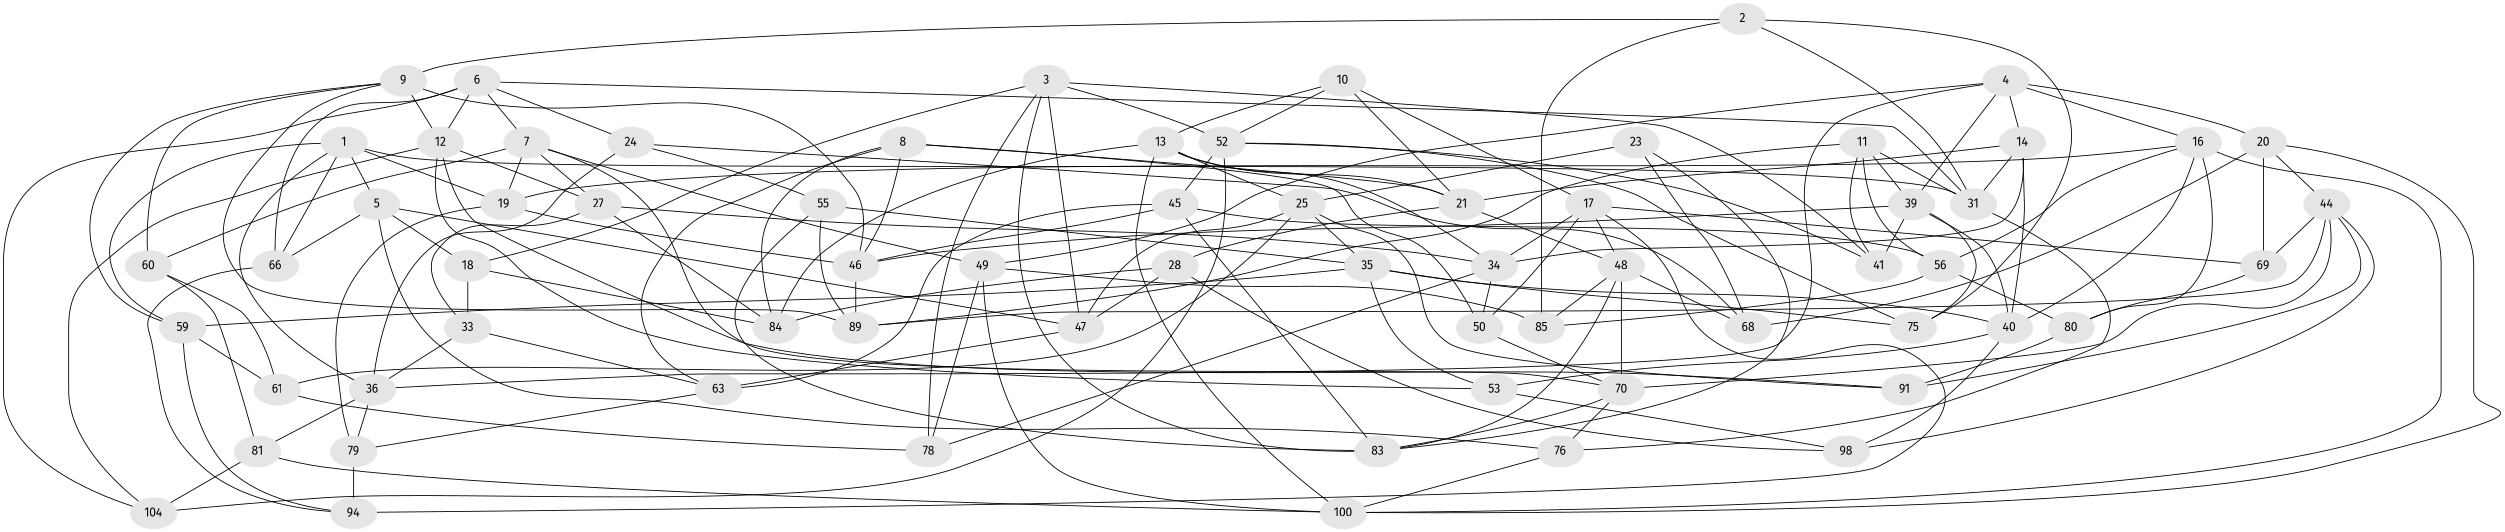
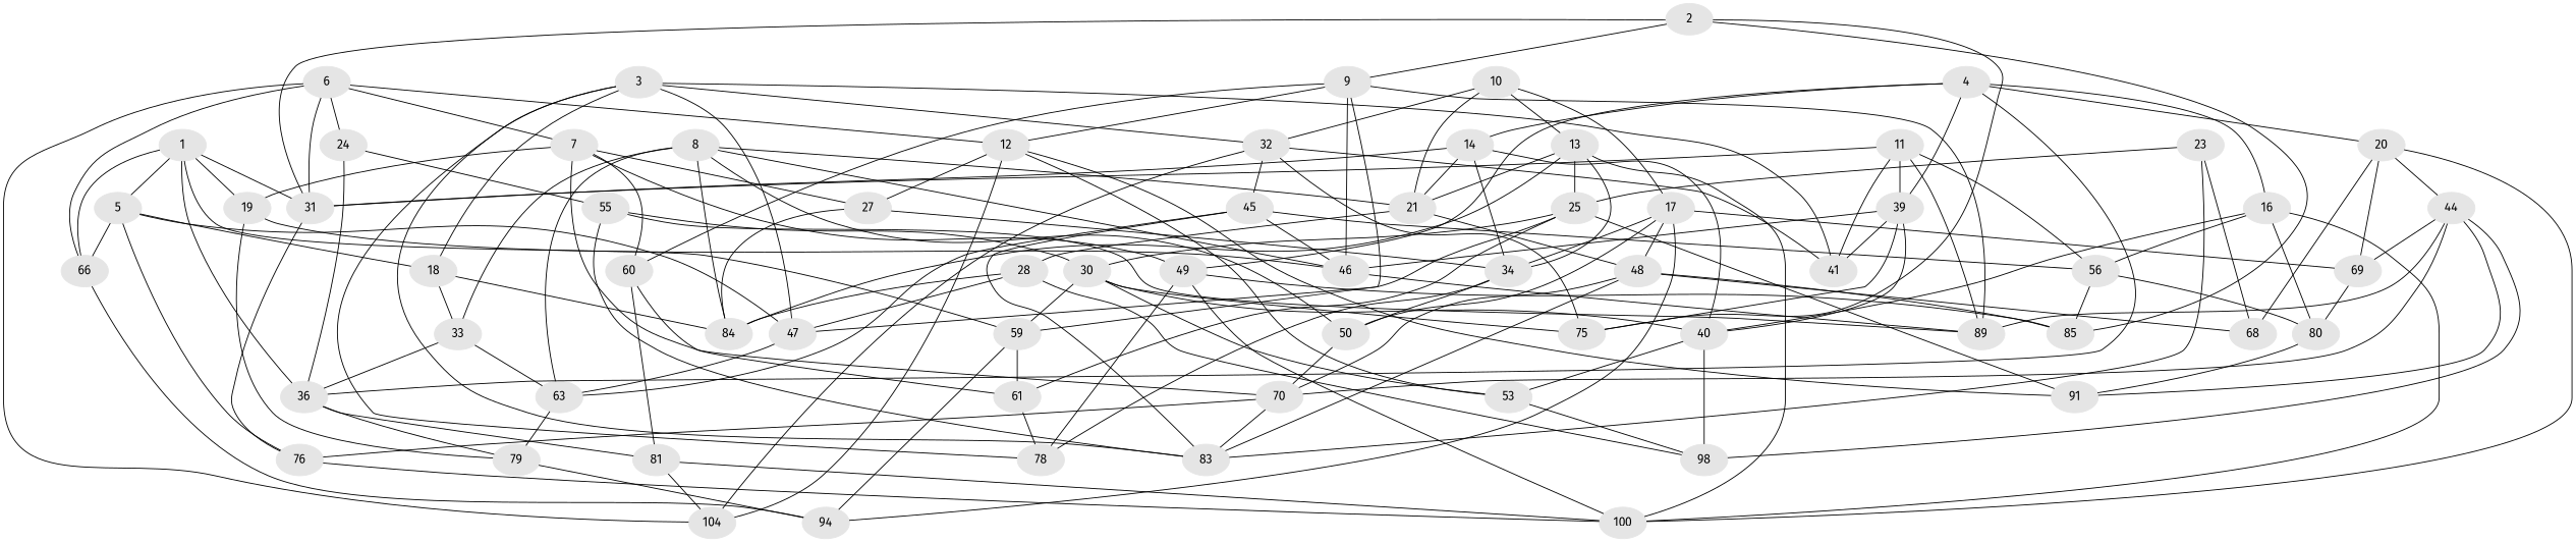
  graph {
    fontname="Fira Sans"
    node [color=gray90 fontname="Fira Sans" style=filled]
    edge [fontname="Fira Sans"]
    1 [super="+62"]
    5 [super="+92"]
    19 [super="+58"]
    31 [super="+43"]
    36 [super="+107"]
    59 [super="+74"]
    66
    18 [super="+54"]
    47 [super="+64"]
    76
    46 [super="+101"]
    79
    81 [super="+108"]
    94 [super="+105"]
    61
    9 [super="+109"]
    12 [super="+29"]
    60
    89
    2
    75
    85 [super="+110"]
    3 [super="+38"]
-   32 [super="+37" label=52]
+   32 [super="+37"]
    41
    78 [super="+88"]
    83 [super="+96"]
    33
    84 [super="+112"]
    104
    45 [super="+99"]
    63 [super="+87"]
    4 [super="+113"]
    14 [super="+73"]
    16 [super="+42"]
    20 [super="+82"]
    39 [super="+52"]
    49 [super="+95"]
    21 [super="+90"]
    34 [super="+67"]
    40 [super="+86"]
    56 [super="+106"]
    100 [super="+114"]
    80
    69 [super="+102"]
    44 [super="+51"]
    68
    6 [super="+22"]
    7 [super="+111"]
    24 [super="+71"]
    27
    70 [super="+72"]
    53
    91
    55
    8 [super="+77"]
    50
    48 [super="+65"]
    28
    13 [super="+93"]
    25 [super="+57"]
    10
    17 [super="+26"]
    11 [super="+30"]
    98
-   35 [super="+103"]
+   35 [super="+103" label=30]
    23 [super="+97"]
    1 -- 5
    1 -- 19
    1 -- 31
    1 -- 36
    1 -- 59
    1 -- 66
    5 -- 66
    5 -- 18 [weight=2]
    5 -- 47
    5 -- 76
    19 -- 46
    19 -- 79
    31 -- 76
    36 -- 79
    36 -- 81
    59 -- 94
    59 -- 61
    66 -- 94
    18 -- 33
    18 -- 84
    47 -- 63 [weight=2]
    76 -- 100
    46 -- 89
    79 -- 94
    81 -- 104
    81 -- 100
    61 -- 78
    9 -- 59
    9 -- 46
    9 -- 12
    9 -- 60
    9 -- 89
    12 -- 104
    12 -- 27
    12 -- 53
    12 -- 91
    60 -- 81
    60 -- 61
    2 -- 31
    2 -- 9
    2 -- 75
    2 -- 85
    3 -- 18
    3 -- 47
    3 -- 32
    3 -- 41
    3 -- 78
    3 -- 83
    32 -- 75
    32 -- 41
    32 -- 104
    32 -- 45
    33 -- 36
    33 -- 63
    45 -- 46
    45 -- 83
    45 -- 63
    45 -- 56
    63 -- 79
    4 -- 36
    4 -- 14
    4 -- 16
    4 -- 20
    4 -- 39
    4 -- 49
    14 -- 31
    14 -- 21
    14 -- 34
    14 -- 40 [weight=2]
-   16 -- 19
    16 -- 40
    16 -- 56
    16 -- 100
    16 -- 80
    20 -- 100
    20 -- 69
    20 -- 44
    20 -- 68
    39 -- 46
    39 -- 75
    39 -- 41
    39 -- 40
    49 -- 85
    49 -- 78
    49 -- 100
    21 -- 48
    21 -- 28
    34 -- 78
    34 -- 50
    40 -- 53
    40 -- 98
    56 -- 85
    56 -- 80
    80 -- 91
    69 -- 80
    44 -- 89
    44 -- 69
    44 -- 70
    44 -- 91
    44 -- 98
    6 -- 31
    6 -- 66
    6 -- 12
    6 -- 104
    6 -- 7
    6 -- 24
    7 -- 19
    7 -- 60
    7 -- 49
    7 -- 27
    7 -- 70
    24 -- 36
-   24 -- 68
    24 -- 55 [weight=2]
    27 -- 84
    27 -- 34
    70 -- 76
    70 -- 83
    53 -- 98
    55 -- 89
    55 -- 83
    55 -- 35
    8 -- 46
-   27 -- 33
+   8 -- 33
    8 -- 84
    8 -- 63
    8 -- 21
    8 -- 50
    50 -- 70
    48 -- 85
    48 -- 83
    48 -- 68
    48 -- 70
    28 -- 47
    28 -- 84
    28 -- 98
    13 -- 84
    13 -- 21
    13 -- 34
    13 -- 100
    13 -- 25
    25 -- 47
    25 -- 61
    25 -- 91
    25 -- 35
    10 -- 32
    10 -- 21
    10 -- 13
    10 -- 17
    17 -- 94
    17 -- 34
    17 -- 69
    17 -- 50
    17 -- 48
    11 -- 31
    11 -- 89
    11 -- 41
    11 -- 39
    11 -- 56 [weight=2]
    35 -- 59
    35 -- 75
    35 -- 40
    35 -- 53
    23 -- 83
    23 -- 68
    23 -- 25
  }
